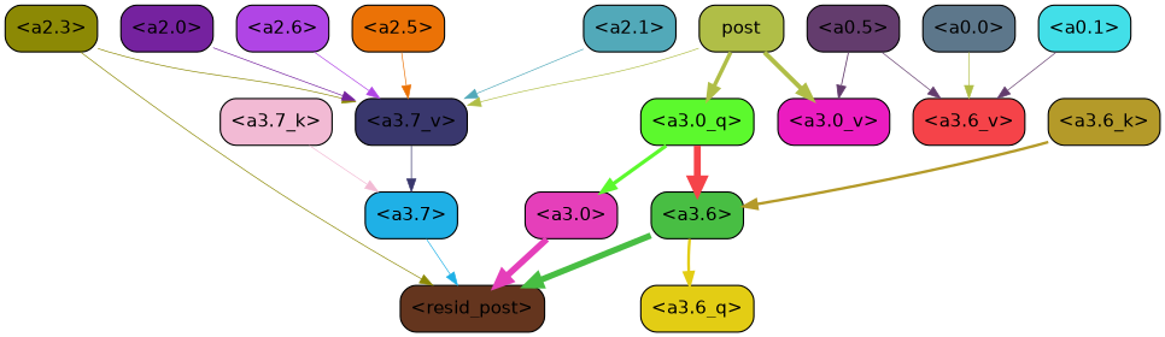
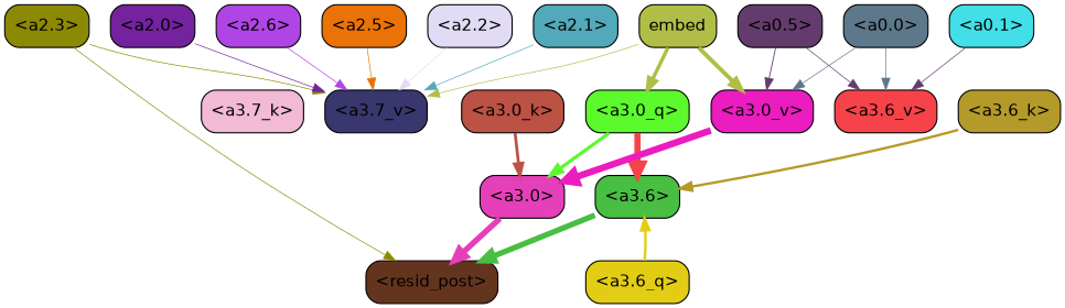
  strict digraph {
    splines=true
    node [color=black fontname=Helvetica shape=box style="filled, rounded"]
    edge [color="#b0be47" penwidth=0.6]
-   "<a3.7>" [fillcolor="#1fb0e6"]
    "<resid_post>" [fillcolor="#64351e"]
    "<a3.6>" [fillcolor="#48be43"]
    "<a3.0>" [fillcolor="#e53fba"]
    "<a2.3>" [fillcolor="#8c8905"]
    "<a3.7_v>" [fillcolor="#39376d"]
    "<a3.6_q>" [fillcolor="#e3cd14"]
    "<a3.0_q>" [fillcolor="#5cf92d"]
    "<a3.7_k>" [fillcolor="#f2bad4"]
    "<a3.6_k>" [fillcolor="#b49a29"]
+   "<a3.0_k>" [fillcolor="#bb5244"]
    "<a3.6_v>" [fillcolor="#f54349"]
    "<a3.0_v>" [fillcolor="#eb1cc0"]
    "<a2.6>" [fillcolor="#b045e5"]
    "<a2.5>" [fillcolor="#eb7206"]
+   "<a2.2>" [fillcolor="#e1dbf6"]
    "<a2.1>" [fillcolor="#52a9b9"]
    "<a2.0>" [fillcolor="#75229f"]
-   embed [fillcolor="#b0be47" label=post]
+   embed [fillcolor="#b0be47"]
    "<a0.5>" [fillcolor="#633c6d"]
    "<a0.1>" [fillcolor="#42dfe8"]
    "<a0.0>" [fillcolor="#5d778b"]
-   "<a3.7>" -> "<resid_post>" [color="#1fb0e6"]
    "<a3.6>" -> "<resid_post>" [color="#48be43" penwidth=4.7534414529800415]
    "<a3.0>" -> "<resid_post>" [color="#e53fba" penwidth=4.898576855659485]
    "<a2.3>" -> "<resid_post>" [color="#8c8905"]
    "<a2.3>" -> "<a3.7_v>" [color="#8c8905"]
-   "<a3.7_v>" -> "<a3.7>" [color="#39376d"]
-   "<a3.6>" -> "<a3.6_q>" [color="#e3cd14" penwidth=2.160832464694977]
+   "<a3.6_q>" -> "<a3.6>" [color="#e3cd14" penwidth=2.160832464694977]
    "<a3.0_q>" -> "<a3.6>" [color="#f54349" penwidth=5.297133803367615]
    "<a3.0_q>" -> "<a3.0>" [color="#5cf92d" penwidth=2.870753765106201]
-   "<a3.7_k>" -> "<a3.7>" [color="#f2bad4"]
    "<a3.6_k>" -> "<a3.6>" [color="#b49a29" penwidth=2.13908451795578]
+   "<a3.0_k>" -> "<a3.0>" [color="#bb5244" penwidth=2.520303964614868]
+   "<a3.0_v>" -> "<a3.0>" [color="#eb1cc0" penwidth=5.680712580680847]
    "<a2.6>" -> "<a3.7_v>" [color="#b045e5"]
    "<a2.5>" -> "<a3.7_v>" [color="#eb7206"]
+   "<a2.2>" -> "<a3.7_v>" [color="#e1dbf6"]
    "<a2.1>" -> "<a3.7_v>" [color="#52a9b9"]
    "<a2.0>" -> "<a3.7_v>" [color="#75229f"]
    embed -> "<a3.7_v>"
    embed -> "<a3.0_q>" [penwidth=3.067279100418091]
    embed -> "<a3.0_v>" [penwidth=3.5202720761299133]
    "<a0.5>" -> "<a3.6_v>" [color="#633c6d"]
    "<a0.5>" -> "<a3.0_v>" [color="#633c6d" penwidth=0.764040544629097]
    "<a0.1>" -> "<a3.6_v>" [color="#633c6d"]
-   "<a0.0>" -> "<a3.6_v>"
+   "<a0.0>" -> "<a3.6_v>" [color="#5d778b"]
+   "<a0.0>" -> "<a3.0_v>" [color="#5d778b"]
  }
